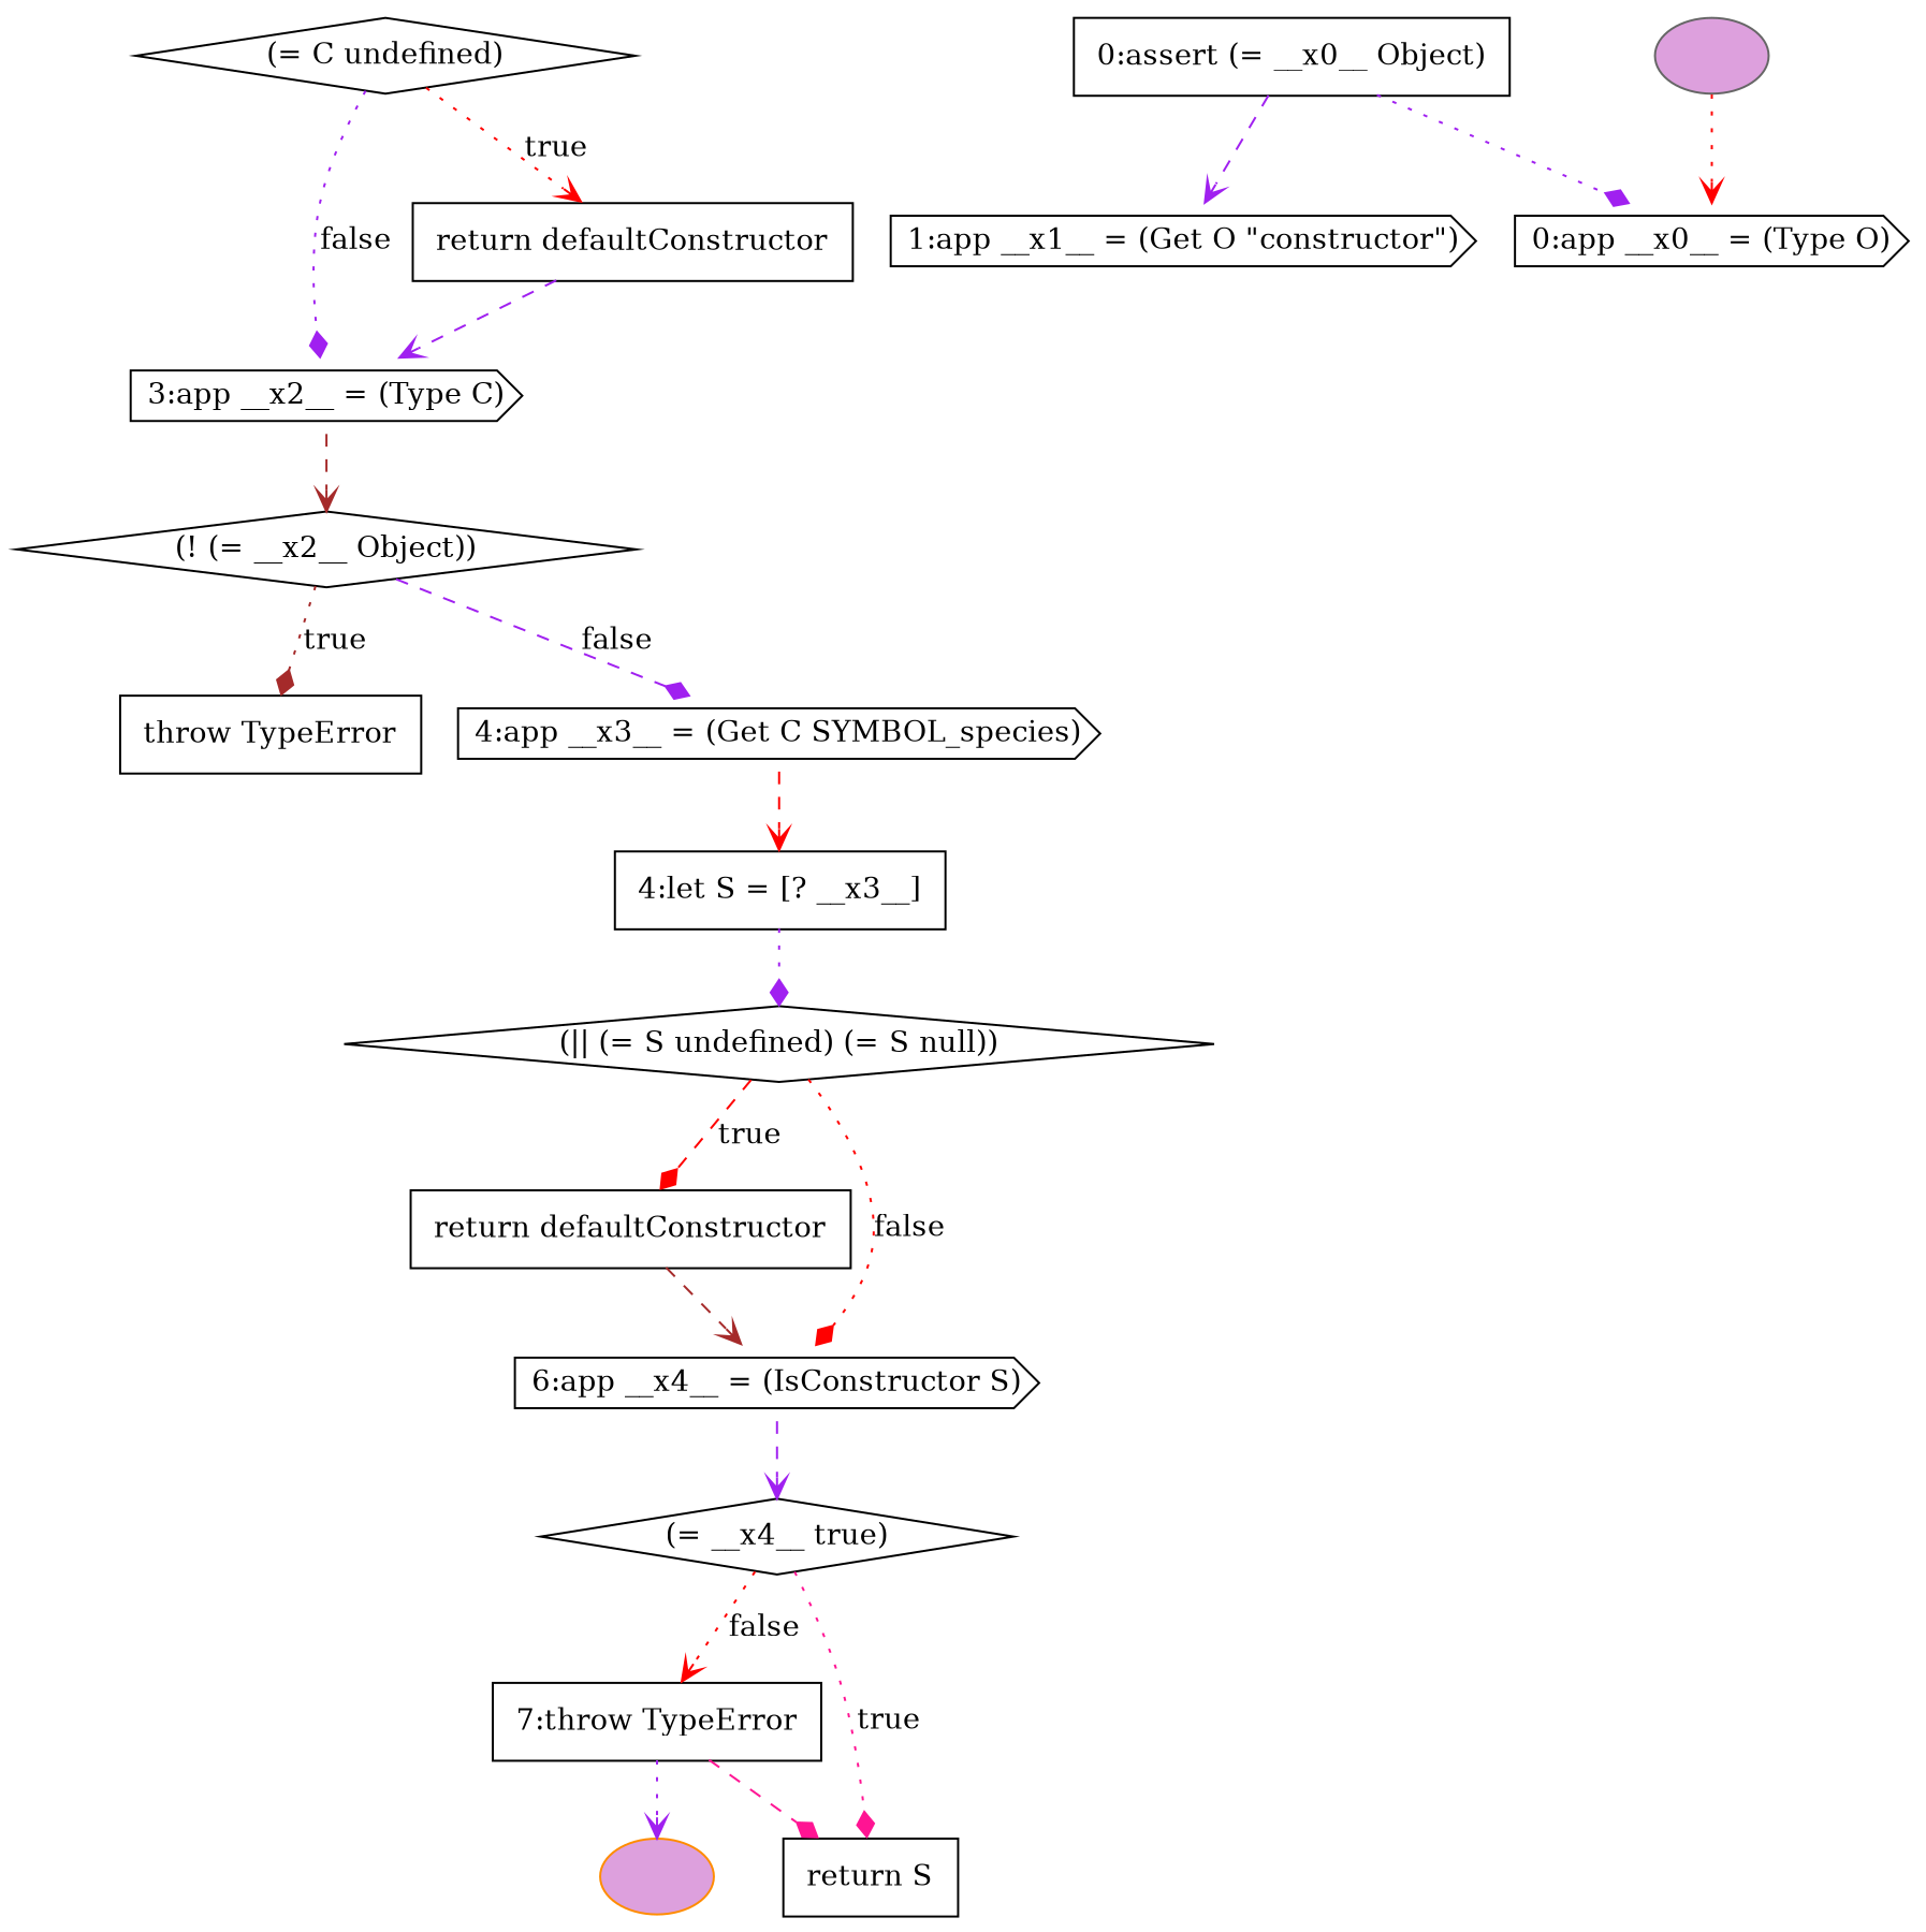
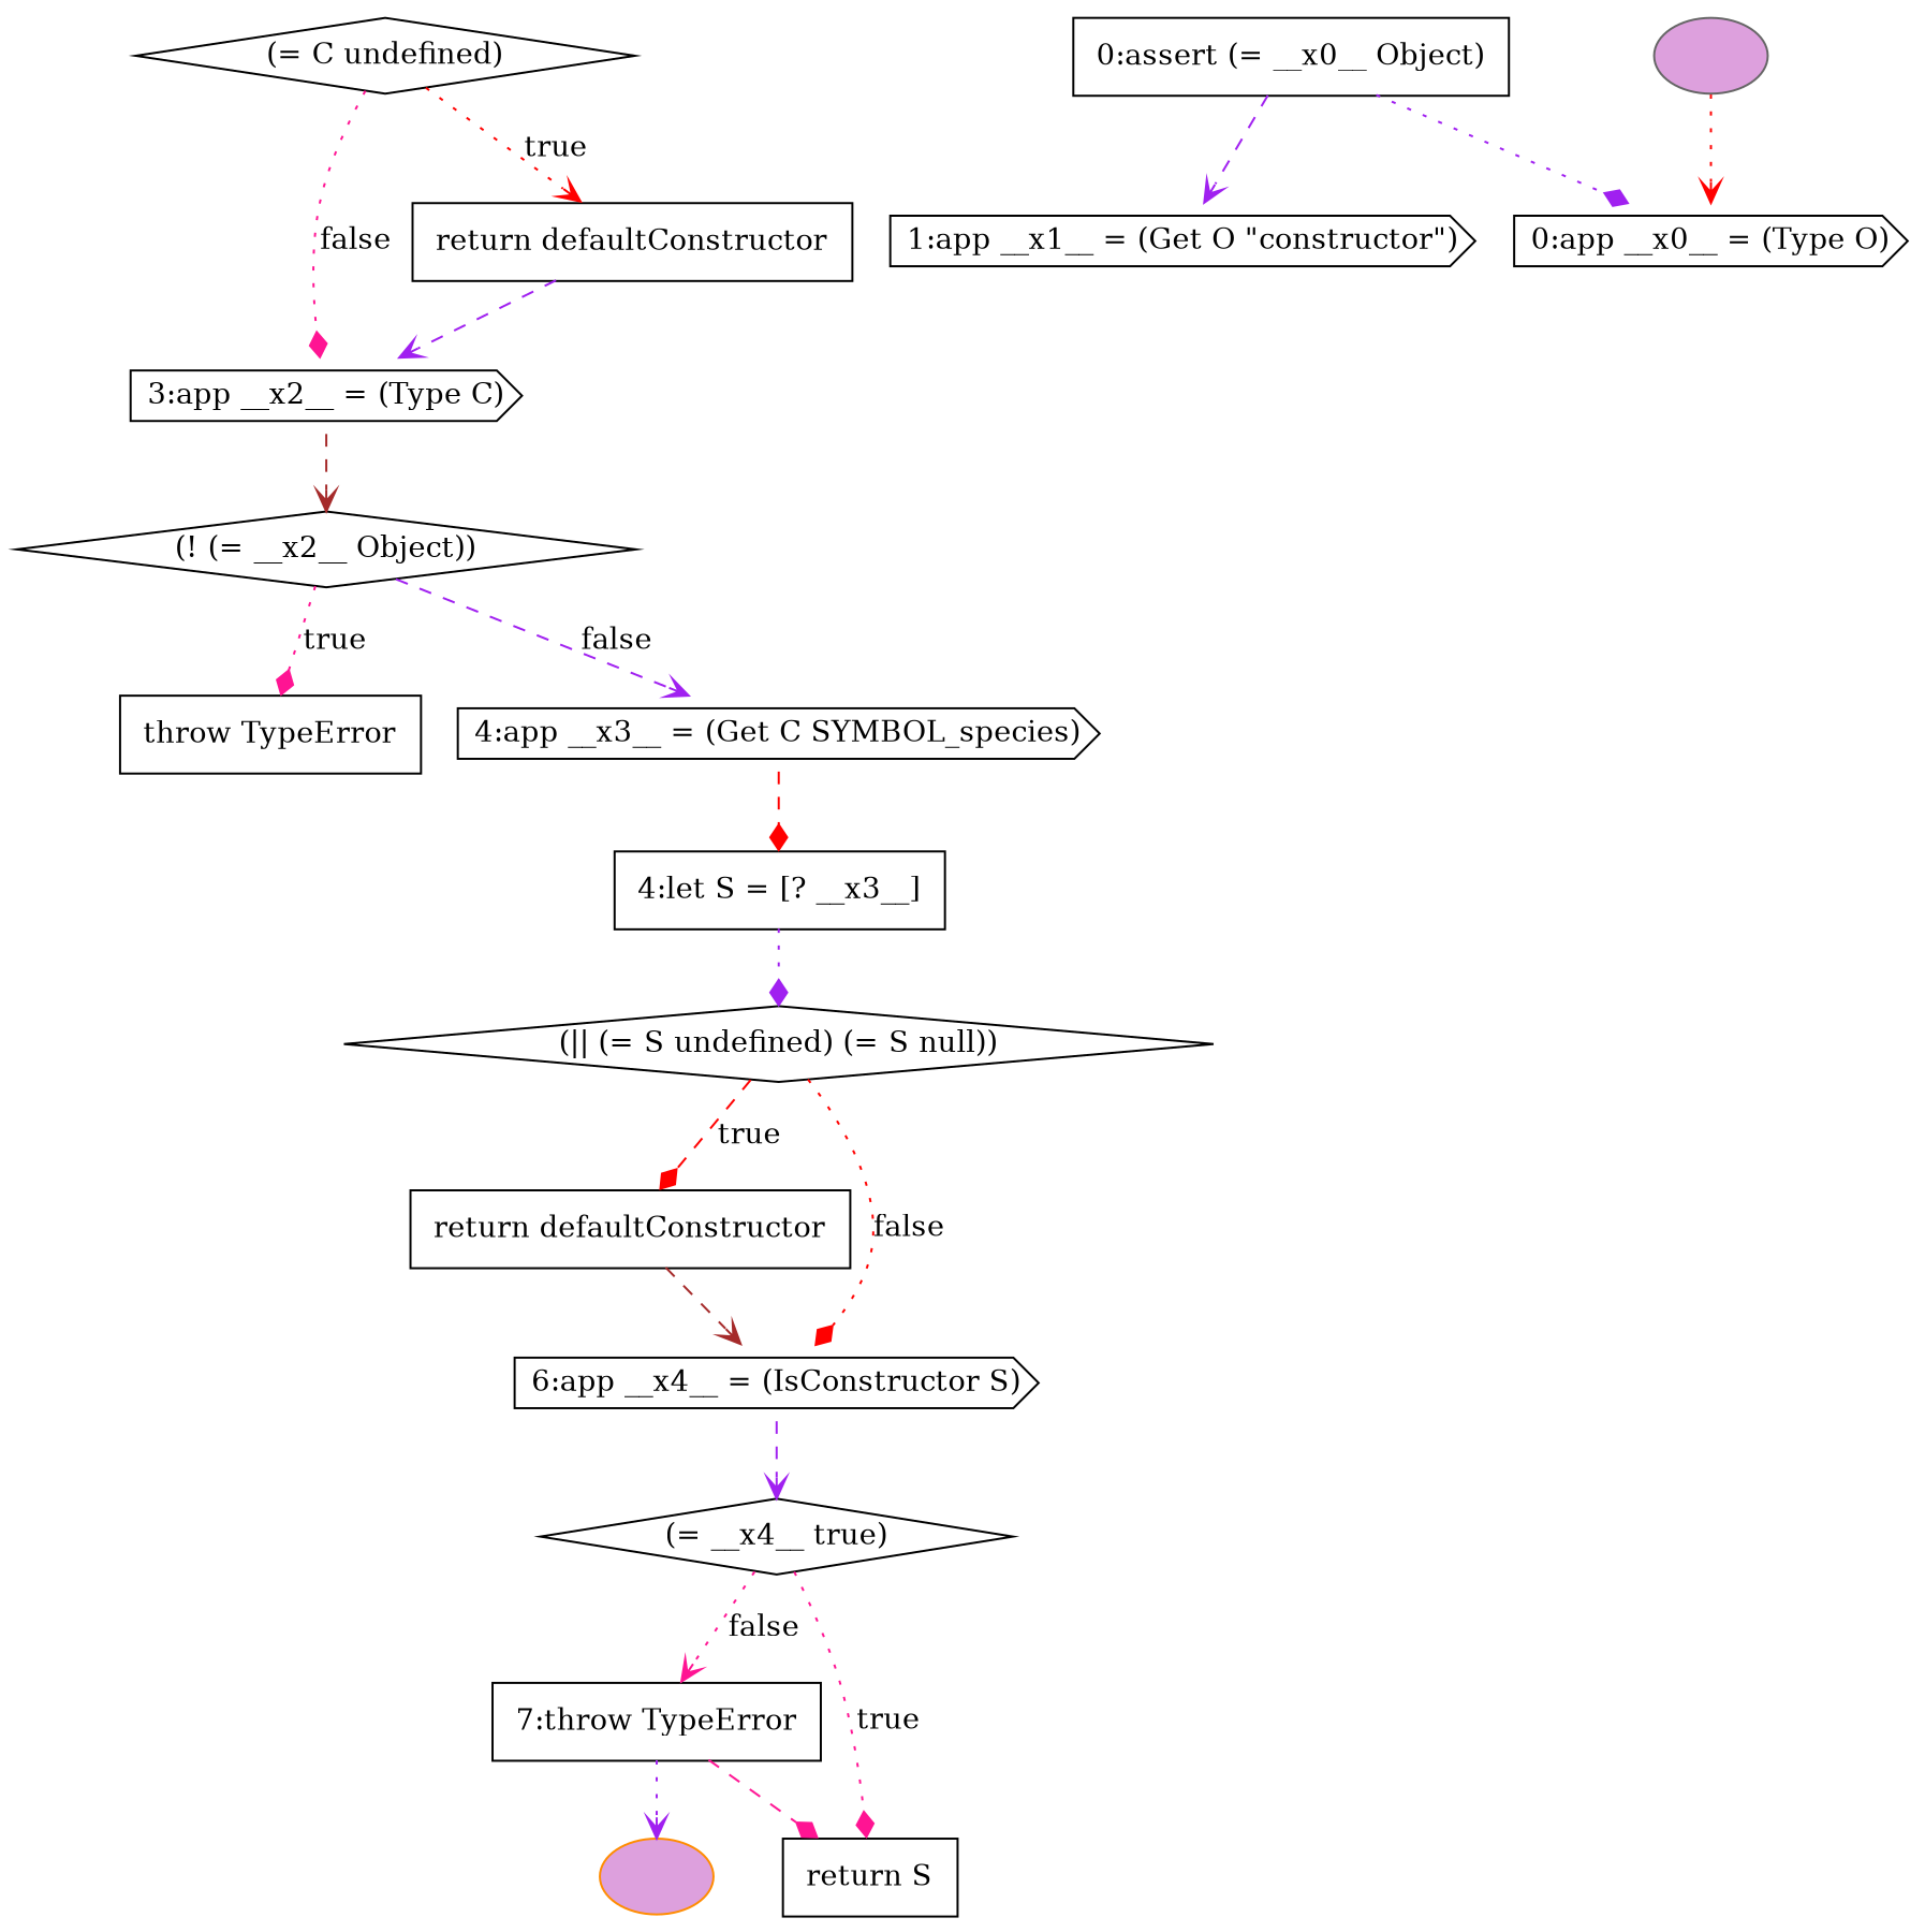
  digraph {
    node [color=black fillcolor=white shape=none style=filled]
    edge [arrowhead=vee color=purple style=dotted]
    n1 [label=<<font color="black">(= __x4__ true)</font>> shape=diamond]
    n2 [label=<<font color="black">     <table border="0" cellborder="1" cellspacing="0" cellpadding="10">       <tr><td align="left">7:throw TypeError</td></tr>     </table>   </font>> margin=0]
    n3 [label=<<font color="black">     <table border="0" cellborder="1" cellspacing="0" cellpadding="10">       <tr><td align="left">return S</td></tr>     </table>   </font>> margin=0]
    n4 [color=darkorange fillcolor=plum label=" " shape=ellipse]
    n5 [label=<<font color="black">(= C undefined)</font>> shape=diamond]
    n6 [label=<<font color="black">3:app __x2__ = (Type C)</font>> shape=cds]
    n7 [label=<<font color="black">     <table border="0" cellborder="1" cellspacing="0" cellpadding="10">       <tr><td align="left">return defaultConstructor</td></tr>     </table>   </font>> margin=0]
    n8 [label=<<font color="black">     <table border="0" cellborder="1" cellspacing="0" cellpadding="10">       <tr><td align="left">4:let S = [? __x3__]</td></tr>     </table>   </font>> margin=0]
    n9 [label=<<font color="black">(|| (= S undefined) (= S null))</font>> shape=diamond]
    n10 [label=<<font color="black">     <table border="0" cellborder="1" cellspacing="0" cellpadding="10">       <tr><td align="left">return defaultConstructor</td></tr>     </table>   </font>> margin=0]
    n11 [label=<<font color="black">6:app __x4__ = (IsConstructor S)</font>> shape=cds]
    n12 [label=<<font color="black">1:app __x1__ = (Get O &quot;constructor&quot;)</font>> shape=cds]
    n13 [label=<<font color="black">(! (= __x2__ Object))</font>> shape=diamond]
    n14 [label=<<font color="black">     <table border="0" cellborder="1" cellspacing="0" cellpadding="10">       <tr><td align="left">throw TypeError</td></tr>     </table>   </font>> margin=0]
    n15 [label=<<font color="black">4:app __x3__ = (Get C SYMBOL_species)</font>> shape=cds]
    n16 [label=<<font color="black">     <table border="0" cellborder="1" cellspacing="0" cellpadding="10">       <tr><td align="left">0:assert (= __x0__ Object)</td></tr>     </table>   </font>> margin=0]
    n17 [label=<<font color="black">0:app __x0__ = (Type O)</font>> shape=cds]
    n18 [color=gray40 fillcolor=plum label=" " shape=ellipse]
-   n1 -> n2 [color=red label=<<font color="black">false</font>>]
+   n1 -> n2 [color=deeppink label=<<font color="black">false</font>>]
    n1 -> n3 [arrowhead=diamond color=deeppink label=<<font color="black">true</font>>]
    n2 -> n3 [arrowhead=diamond color=deeppink style=dashed]
    n2 -> n4
-   n5 -> n6 [arrowhead=diamond label=<<font color="black">false</font>>]
+   n5 -> n6 [arrowhead=diamond color=deeppink label=<<font color="black">false</font>>]
    n5 -> n7 [color=red label=<<font color="black">true</font>>]
    n6 -> n13 [color=brown style=dashed]
    n7 -> n6 [style=dashed]
    n8 -> n9 [arrowhead=diamond]
    n9 -> n10 [arrowhead=diamond color=red label=<<font color="black">true</font>> style=dashed]
    n9 -> n11 [arrowhead=diamond color=red label=<<font color="black">false</font>>]
    n10 -> n11 [color=brown style=dashed]
    n11 -> n1 [style=dashed]
-   n13 -> n14 [arrowhead=diamond color=brown label=<<font color="black">true</font>>]
-   n13 -> n15 [arrowhead=diamond label=<<font color="black">false</font>> style=dashed]
-   n15 -> n8 [color=red style=dashed]
+   n13 -> n14 [arrowhead=diamond color=deeppink label=<<font color="black">true</font>>]
+   n13 -> n15 [label=<<font color="black">false</font>> style=dashed]
+   n15 -> n8 [arrowhead=diamond color=red style=dashed]
    n16 -> n12 [style=dashed]
    n16 -> n17 [arrowhead=diamond]
    n18 -> n17 [color=red]
  }
